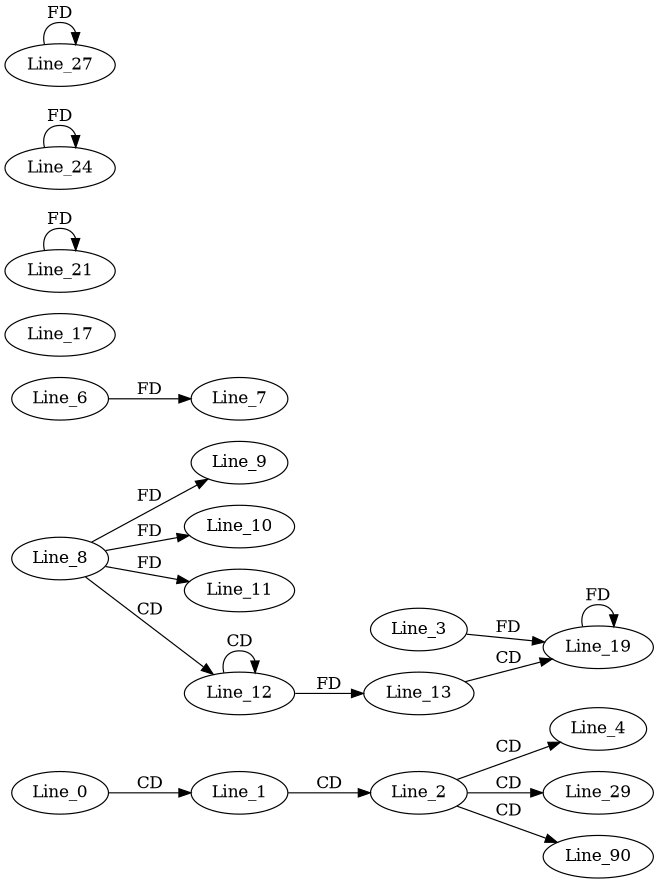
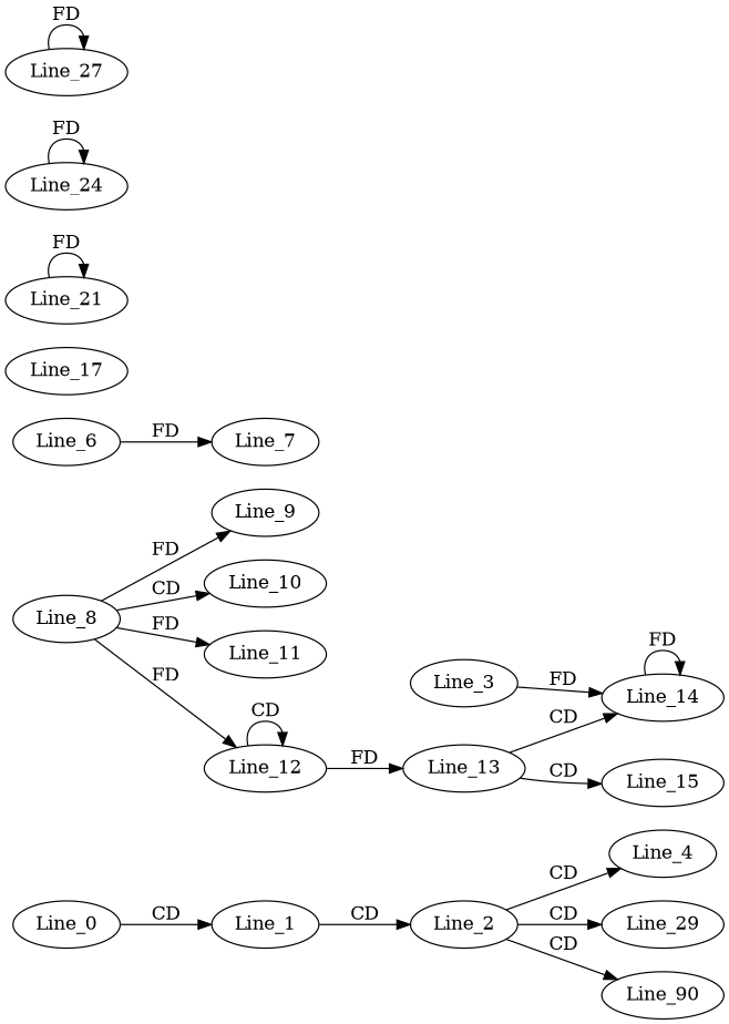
  digraph {
    rankdir=LR
    Line_0
    Line_1
    Line_2
    Line_4
    Line_29
    n6 [label=Line_90]
    Line_3
-   Line_14 [label=Line_19]
+   Line_14
    Line_6
    Line_7
    Line_8
    Line_9
    Line_10
    Line_11
    Line_12
    Line_13
+   Line_15
    Line_17
    Line_21
    Line_24
    Line_27
    Line_0 -> Line_1 [label=CD]
    Line_1 -> Line_2 [label=CD]
    Line_2 -> Line_4 [label=CD]
    Line_2 -> Line_29 [label=CD]
    Line_2 -> n6 [label=CD]
    Line_3 -> Line_14 [label=FD]
    Line_14 -> Line_14 [label=FD]
    Line_6 -> Line_7 [label=FD]
    Line_8 -> Line_9 [label=FD]
-   Line_8 -> Line_10 [label=FD]
+   Line_8 -> Line_10 [label=CD]
    Line_8 -> Line_11 [label=FD]
-   Line_8 -> Line_12 [label=CD]
+   Line_8 -> Line_12 [label=FD]
    Line_12 -> Line_12 [label=CD]
    Line_12 -> Line_13 [label=FD]
    Line_13 -> Line_14 [label=CD]
+   Line_13 -> Line_15 [label=CD]
    Line_21 -> Line_21 [label=FD]
    Line_24 -> Line_24 [label=FD]
    Line_27 -> Line_27 [label=FD]
  }
